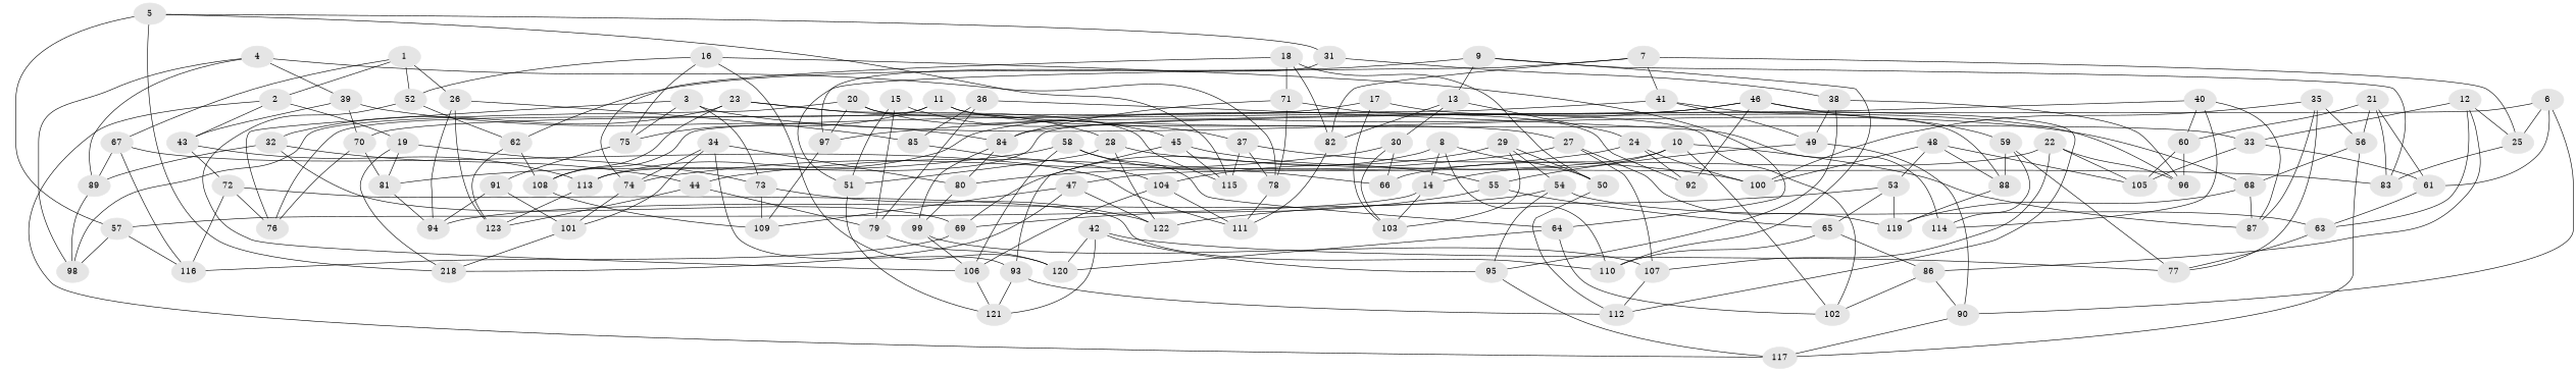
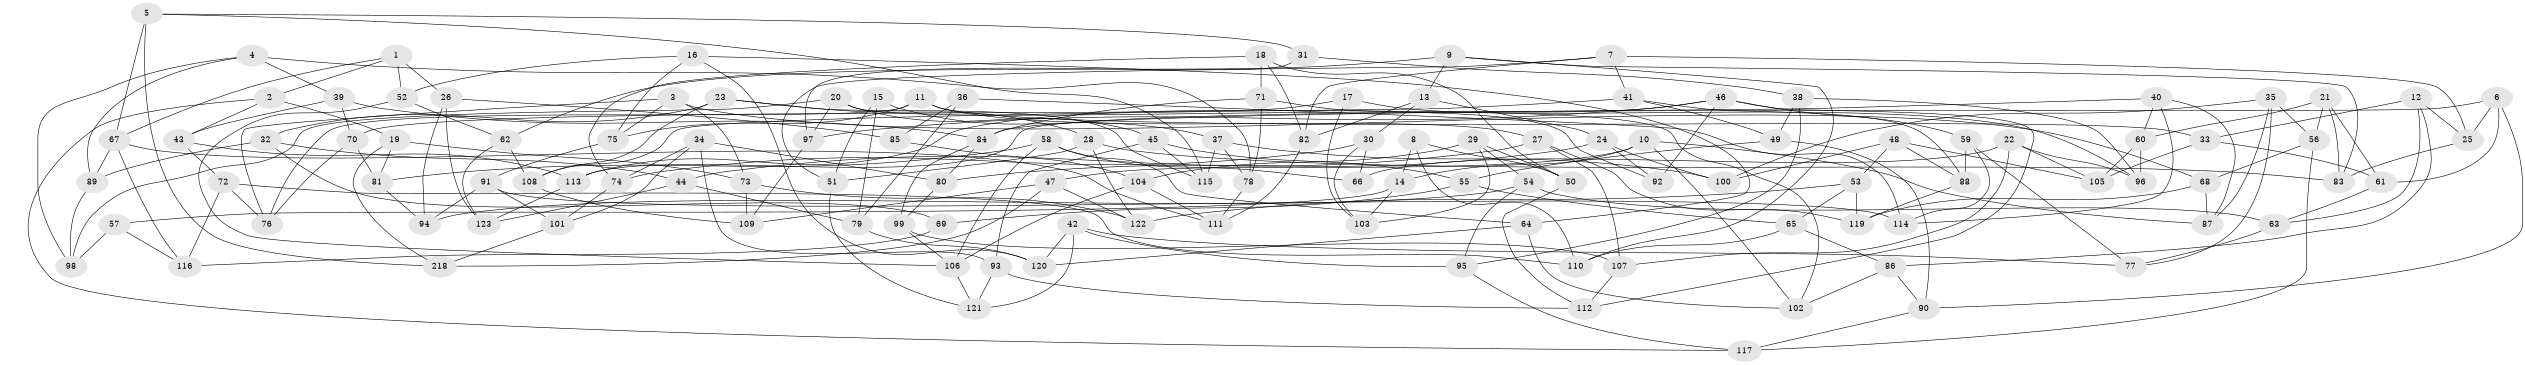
  graph {
    node [color=gray90 style=filled]
    1
    2
    26
    52
    67
    19
    43
    117
    85
    94
    123
    62
    106
    89
    116
    111
    73
    n18 [label=218]
    81
    113
    72
    3
    68
    75
    76
    87
    119
    122
    109
    91
    4
    39
    78
    98
    70
    84
    5
    31
    57
    115
    97
    38
    6
    25
    61
    90
    83
    63
    7
    41
    51
    82
    108
    49
    88
    121
    8
    14
    50
    69
    110
    103
    112
    9
    13
    24
    30
    10
    47
    102
    11
    27
    33
    107
    44
    105
    12
    86
    77
    80
    92
    100
    74
    66
    15
    37
    79
    17
    96
    120
    16
    64
    18
    71
    101
    20
    45
    93
    55
    21
    56
    60
    22
    23
    28
    32
    99
    104
    29
    54
    95
    34
    35
    36
    114
    40
    42
    65
    46
    59
    48
    53
    58
    1 -- 2
    1 -- 26
    1 -- 52
    1 -- 67
    2 -- 19
    2 -- 43
    2 -- 117
    26 -- 85
    26 -- 94
    26 -- 123
    52 -- 62
    52 -- 106
    67 -- 89
    67 -- 116
    67 -- 111
    19 -- 73
    19 -- n18
    19 -- 81
    43 -- 113
    43 -- 72
    85 -- 104
    62 -- 123
    62 -- 108
    106 -- 121
    89 -- 98
    73 -- 122
    73 -- 109
    81 -- 94
    113 -- 123
    72 -- 116
    72 -- 76
    72 -- 110
    3 -- 73
    3 -- 68
    3 -- 75
    3 -- 76
    68 -- 87
    68 -- 119
    75 -- 91
    91 -- 94
    91 -- 101
+   91 -- 114
    4 -- 89
    4 -- 39
    4 -- 78
    4 -- 98
    39 -- 43
    39 -- 70
    39 -- 84
    78 -- 111
    70 -- 81
    70 -- 76
    84 -- 80
    84 -- 99
    5 -- n18
    5 -- 31
-   5 -- 57
+   5 -- 67
    5 -- 115
    31 -- 97
    31 -- 38
    57 -- 116
    57 -- 98
    97 -- 109
    38 -- 49
    38 -- 96
    38 -- 95
    6 -- 113
    6 -- 25
    6 -- 61
    6 -- 90
    25 -- 83
    61 -- 63
    90 -- 117
    63 -- 77
    7 -- 25
    7 -- 41
    7 -- 51
    7 -- 82
    41 -- 108
    41 -- 49
    41 -- 88
    51 -- 121
    82 -- 111
    108 -- 109
    49 -- 90
    49 -- 55
    88 -- 119
    8 -- 14
    8 -- 50
-   8 -- 69
    8 -- 110
    14 -- 57
    14 -- 103
    50 -- 112
    69 -- 116
    9 -- 62
    9 -- 83
    9 -- 110
    9 -- 13
    13 -- 82
    13 -- 24
    13 -- 30
    24 -- 80
    24 -- 92
    24 -- 100
    30 -- 103
    30 -- 74
    30 -- 66
    10 -- 87
    10 -- 14
    10 -- 47
    10 -- 102
    47 -- n18
    47 -- 122
    47 -- 109
    11 -- 75
    11 -- 76
    11 -- 27
    11 -- 33
    27 -- 119
    27 -- 107
    27 -- 44
    33 -- 61
    33 -- 105
    107 -- 112
    44 -- 123
    44 -- 79
    12 -- 25
    12 -- 63
    12 -- 33
    12 -- 86
    86 -- 90
    86 -- 102
    80 -- 99
    74 -- 101
    15 -- 51
    15 -- 37
    15 -- 79
    37 -- 78
    37 -- 115
    37 -- 100
    79 -- 120
    17 -- 70
    17 -- 103
    17 -- 96
    16 -- 52
    16 -- 75
    16 -- 120
    16 -- 64
    64 -- 102
    64 -- 120
    18 -- 82
    18 -- 50
    18 -- 74
    18 -- 71
    71 -- 78
    71 -- 84
    71 -- 92
    101 -- n18
    20 -- 98
    20 -- 97
    20 -- 102
    20 -- 45
    45 -- 115
    45 -- 93
    45 -- 55
    93 -- 121
    93 -- 112
    55 -- 69
    55 -- 65
    21 -- 61
    21 -- 83
    21 -- 56
    21 -- 60
    56 -- 117
    56 -- 68
    60 -- 105
    60 -- 96
    22 -- 107
    22 -- 105
    22 -- 66
    22 -- 96
    23 -- 115
    23 -- 108
    23 -- 28
    23 -- 32
    28 -- 122
    28 -- 83
    28 -- 51
    32 -- 89
    32 -- 69
    32 -- 44
    99 -- 106
    99 -- 107
    104 -- 106
    104 -- 111
    29 -- 50
    29 -- 103
    29 -- 104
    29 -- 54
    54 -- 94
    54 -- 63
    54 -- 95
    95 -- 117
    34 -- 80
    34 -- 74
    34 -- 101
    34 -- 93
    35 -- 87
    35 -- 77
    35 -- 100
    35 -- 56
    36 -- 85
    36 -- 79
    36 -- 114
    40 -- 87
    40 -- 84
    40 -- 60
    40 -- 114
    42 -- 121
    42 -- 77
    42 -- 120
    42 -- 95
    65 -- 110
    65 -- 86
    46 -- 113
    46 -- 97
    46 -- 112
    46 -- 92
    46 -- 59
    59 -- 88
    59 -- 77
    59 -- 114
    48 -- 88
    48 -- 105
    48 -- 100
    48 -- 53
    53 -- 119
    53 -- 122
    53 -- 65
    58 -- 106
    58 -- 81
    58 -- 66
    58 -- 64
  }
